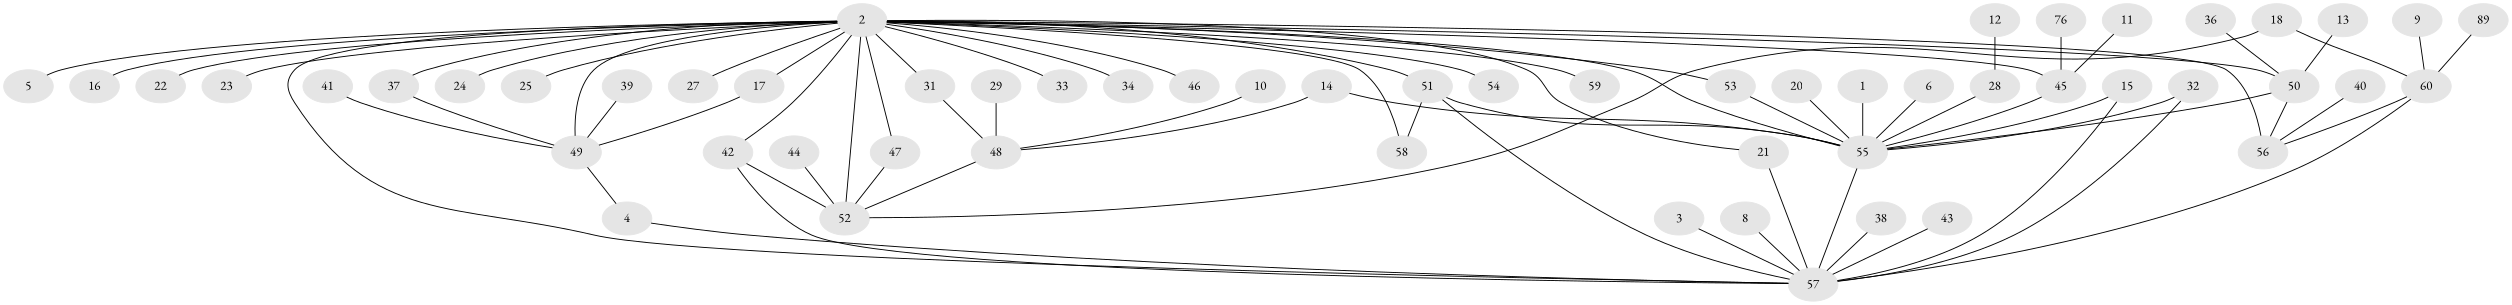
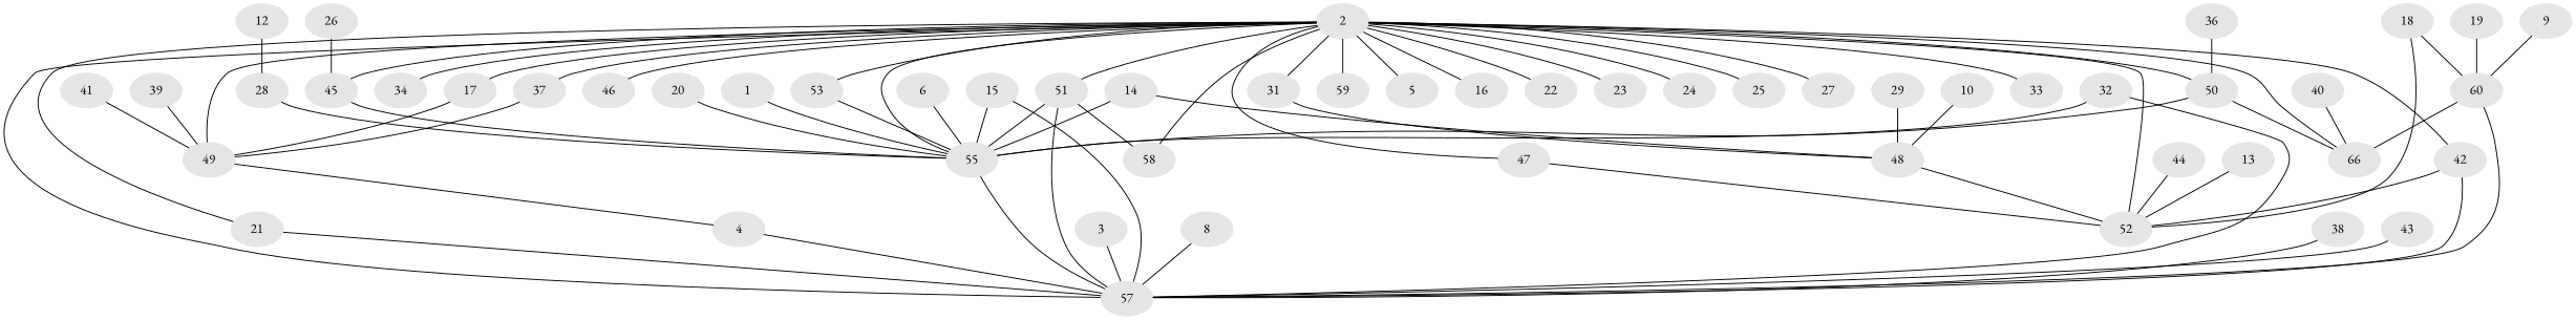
  graph {
    fontname="EB Garamond"
    node [color=gray90 fontname="EB Garamond" style=filled]
    edge [fontname="EB Garamond" weight=1.0]
    1
    55
    57
    2
    5
    16
    17
    21
    22
    23
    24
    25
    27
    33
    34
    37
    42
    45
    46
    47
    49
    50
    51
    52
    53
-   54
-   56
+   56 [label=66]
    58
    59
    31
    48
    4
    3
    6
    8
    n36 [label=60]
    9
    10
-   11
    12
    28
    13
    14
    15
    18
-   19 [label=89]
+   19
    20
-   26 [label=76]
+   26
    29
    32
    36
    38
    39
    40
    41
    43
    44
    1 -- 55
    55 -- 57 [weight=2.0]
    2 -- 55
    2 -- 57
    2 -- 5
    2 -- 16
    2 -- 17 [weight=2.0]
    2 -- 21
    2 -- 22
    2 -- 23
    2 -- 24
    2 -- 25
    2 -- 27
    2 -- 33
    2 -- 34
    2 -- 37
    2 -- 42 [weight=2.0]
    2 -- 45
    2 -- 46
    2 -- 47
    2 -- 49 [weight=2.0]
    2 -- 50
    2 -- 51
    2 -- 52 [weight=3.0]
    2 -- 53
-   2 -- 54
    2 -- 56 [weight=3.0]
    2 -- 58
    2 -- 59
    2 -- 31 [weight=2.0]
    17 -- 49
    21 -- 57
    37 -- 49
    42 -- 57
    42 -- 52
    45 -- 55
    47 -- 52
    49 -- 4
    50 -- 55
    50 -- 56
    51 -- 55
    51 -- 57
    51 -- 58
    53 -- 55
    31 -- 48
    48 -- 52
    4 -- 57
    3 -- 57
    6 -- 55
    8 -- 57
    n36 -- 57
    n36 -- 56
    9 -- n36
    10 -- 48
-   11 -- 45
    12 -- 28
    28 -- 55
-   13 -- 50
+   13 -- 52
    14 -- 55
    14 -- 48
    15 -- 55 [weight=2.0]
    15 -- 57
    18 -- 52
    18 -- n36
    19 -- n36
    20 -- 55
    26 -- 45
    29 -- 48
    32 -- 55
    32 -- 57
    36 -- 50
    38 -- 57
    39 -- 49
    40 -- 56
    41 -- 49
    43 -- 57
    44 -- 52
  }
